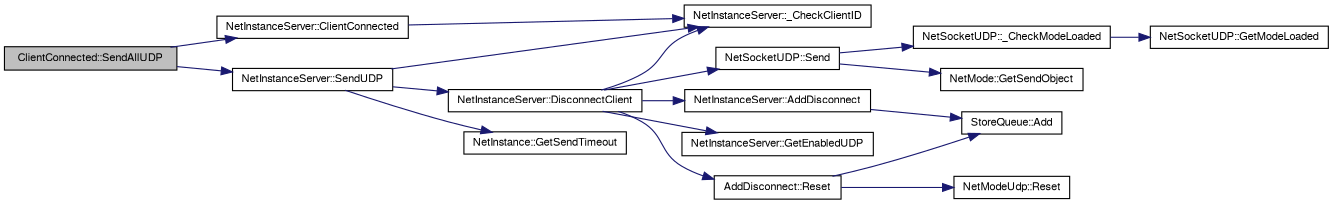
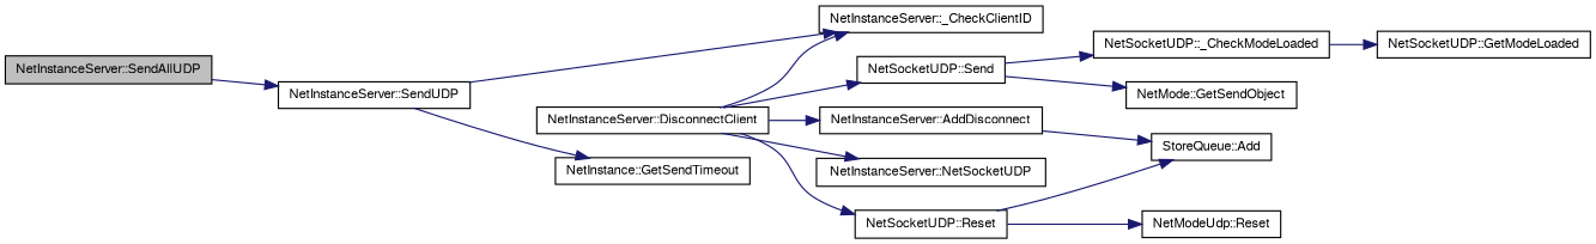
  digraph {
    rankdir=LR
    node [color=black fillcolor=white fontname=FreeSans fontsize=10 shape=record style=filled]
    edge [color=midnightblue fontname=FreeSans fontsize=10 labelfontname=FreeSans labelfontsize=10 style=solid]
-   n1 [fillcolor=grey75 fontcolor=black height=0.2 label="ClientConnected::SendAllUDP" width=0.4]
-   n2 [height=0.2 label="NetInstanceServer::ClientConnected" width=0.4]
+   n1 [fillcolor=grey75 fontcolor=black height=0.2 label="NetInstanceServer::SendAllUDP" width=0.4]
    n3 [height=0.2 label="NetInstanceServer::SendUDP" width=0.4]
    n4 [height=0.2 label="NetInstanceServer::_CheckClientID" width=0.4]
    n5 [height=0.2 label="NetInstanceServer::DisconnectClient" width=0.4]
    n6 [height=0.2 label="NetInstance::GetSendTimeout" width=0.4]
    n7 [height=0.2 label="NetSocketUDP::Send" width=0.4]
    n8 [height=0.2 label="NetInstanceServer::AddDisconnect" width=0.4]
-   n9 [height=0.2 label="NetInstanceServer::GetEnabledUDP" width=0.4]
-   n10 [height=0.2 label="AddDisconnect::Reset" width=0.4]
+   n9 [height=0.2 label="NetInstanceServer::NetSocketUDP" width=0.4]
+   n10 [height=0.2 label="NetSocketUDP::Reset" width=0.4]
    n11 [height=0.2 label="NetSocketUDP::_CheckModeLoaded" width=0.4]
    n12 [height=0.2 label="NetMode::GetSendObject" width=0.4]
    n13 [height=0.2 label="StoreQueue::Add" width=0.4]
    n14 [height=0.2 label="NetModeUdp::Reset" width=0.4]
    n15 [height=0.2 label="NetSocketUDP::GetModeLoaded" width=0.4]
-   n1 -> n2
    n1 -> n3
-   n2 -> n4
    n3 -> n4
-   n3 -> n5
    n3 -> n6
    n5 -> n4
    n5 -> n7
    n5 -> n8
    n5 -> n9
    n5 -> n10
    n7 -> n11
    n7 -> n12
    n8 -> n13
    n10 -> n13
    n10 -> n14
    n11 -> n15
  }
